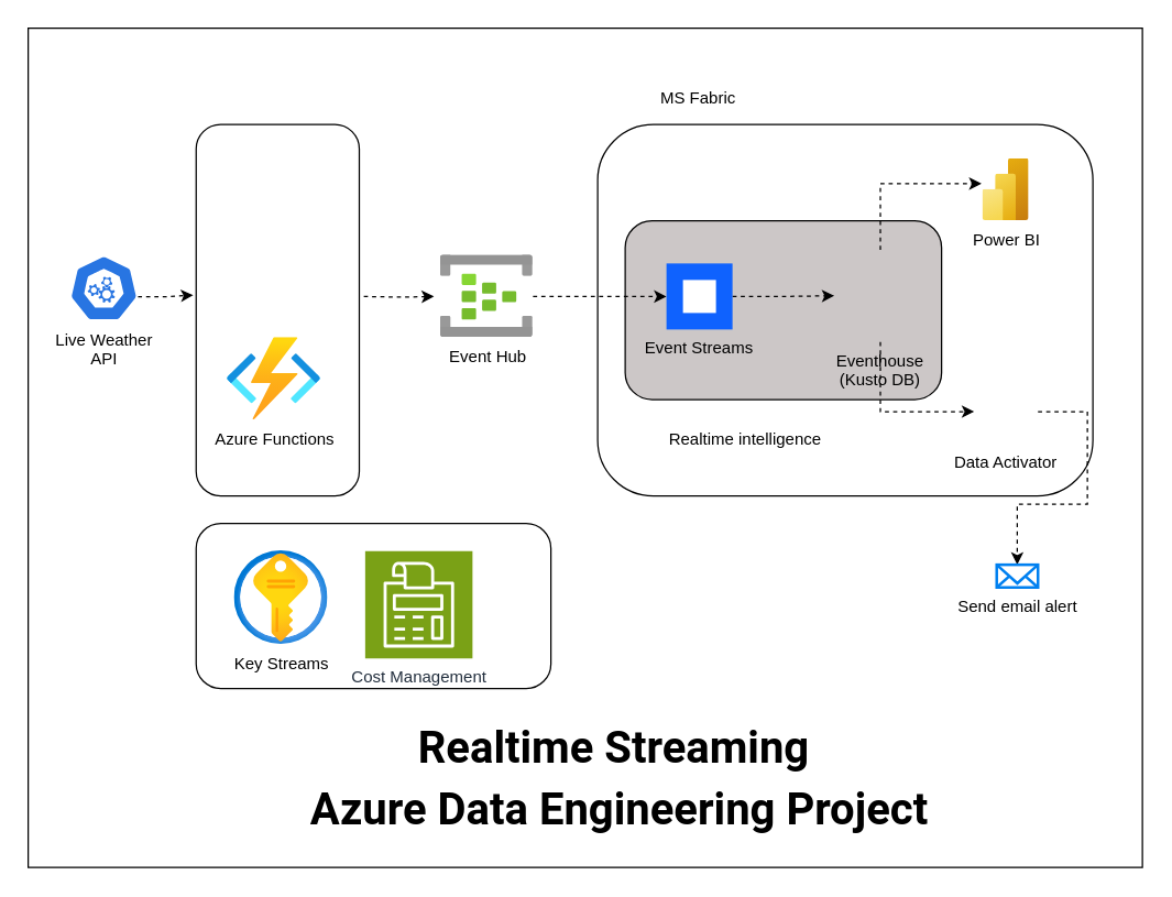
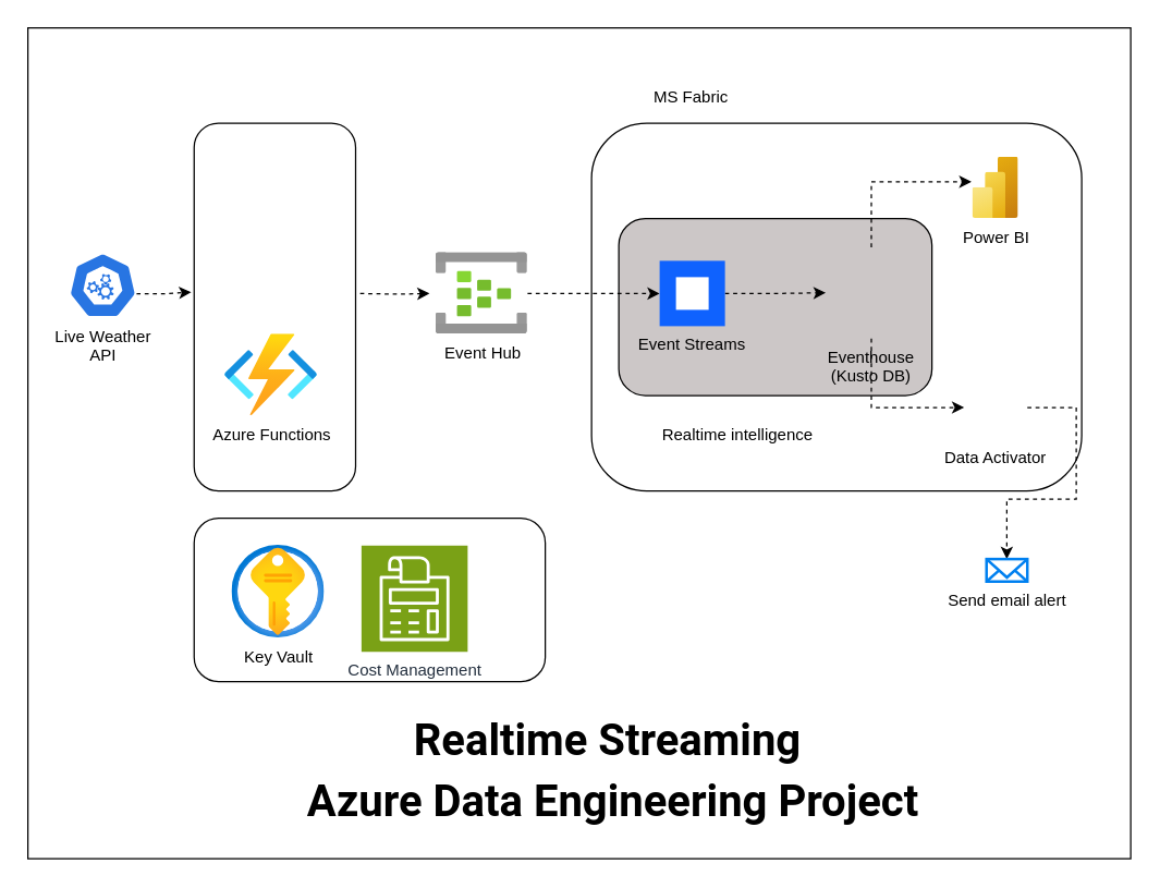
  <mxCell id="0" />
  <mxCell id="1" parent="0" />
  <mxCell id="2" value="" style="rounded=0;whiteSpace=wrap;html=1;" parent="1" vertex="1"><mxGeometry width="810" height="610" as="geometry" x="20" y="20" /></mxCell>
  <mxCell id="3" value="" style="rounded=1;whiteSpace=wrap;html=1;" parent="1" vertex="1"><mxGeometry x="142.1" y="380" width="257.9" height="120" as="geometry" /></mxCell>
  <mxCell id="4" value="" style="rounded=1;whiteSpace=wrap;html=1;" parent="1" vertex="1"><mxGeometry x="434" y="90" width="360" height="269.94" as="geometry" /></mxCell>
  <mxCell id="5" value="" style="rounded=1;whiteSpace=wrap;html=1;fillColor=light-dark(#ccc7c7, #ededed);" parent="1" vertex="1"><mxGeometry x="454" y="159.94" width="230" height="130" as="geometry" /></mxCell>
  <mxCell id="6" value="" style="rounded=1;whiteSpace=wrap;html=1;" parent="1" vertex="1"><mxGeometry x="142.1" y="90" width="118.6" height="269.94" as="geometry" /></mxCell>
  <mxCell id="7" style="edgeStyle=orthogonalEdgeStyle;rounded=0;orthogonalLoop=1;jettySize=auto;html=1;exitX=0.995;exitY=0.63;exitDx=0;exitDy=0;exitPerimeter=0;dashed=1;" parent="1" source="8" edge="1"><mxGeometry relative="1" as="geometry"><mxPoint x="140" y="214" as="targetPoint" /></mxGeometry></mxCell>
  <mxCell id="8" value="Live Weather&lt;div&gt;API&lt;/div&gt;" style="aspect=fixed;sketch=0;html=1;dashed=0;whitespace=wrap;verticalLabelPosition=bottom;verticalAlign=top;fillColor=#2875E2;strokeColor=#ffffff;points=[[0.005,0.63,0],[0.1,0.2,0],[0.9,0.2,0],[0.5,0,0],[0.995,0.63,0],[0.72,0.99,0],[0.5,1,0],[0.28,0.99,0]];shape=mxgraph.kubernetes.icon2;prIcon=api" parent="1" vertex="1"><mxGeometry x="50" y="185" width="50" height="48" as="geometry" /></mxCell>
  <mxCell id="9" value="Azure Functions" style="image;aspect=fixed;html=1;points=[];align=center;fontSize=12;image=img/lib/azure2/compute/Function_Apps.svg;" parent="1" vertex="1"><mxGeometry x="164.8" y="245" width="68" height="60" as="geometry" /></mxCell>
  <mxCell id="10" style="edgeStyle=orthogonalEdgeStyle;rounded=0;orthogonalLoop=1;jettySize=auto;html=1;entryX=0;entryY=0.5;entryDx=0;entryDy=0;dashed=1;" parent="1" source="11" target="14" edge="1"><mxGeometry relative="1" as="geometry" /></mxCell>
  <mxCell id="11" value="Event Hub" style="image;aspect=fixed;html=1;points=[];align=center;fontSize=12;image=img/lib/azure2/analytics/Event_Hubs.svg;" parent="1" vertex="1"><mxGeometry x="320" y="185" width="67" height="60" as="geometry" /></mxCell>
  <mxCell id="12" style="edgeStyle=orthogonalEdgeStyle;rounded=0;orthogonalLoop=1;jettySize=auto;html=1;entryX=-0.075;entryY=0.5;entryDx=0;entryDy=0;entryPerimeter=0;dashed=1;" parent="1" target="11" edge="1"><mxGeometry relative="1" as="geometry"><mxPoint x="264" y="215" as="sourcePoint" /></mxGeometry></mxCell>
  <mxCell id="13" style="edgeStyle=orthogonalEdgeStyle;rounded=0;orthogonalLoop=1;jettySize=auto;html=1;exitX=1;exitY=0.5;exitDx=0;exitDy=0;entryX=0;entryY=0.5;entryDx=0;entryDy=0;dashed=1;" parent="1" source="14" target="17" edge="1"><mxGeometry relative="1" as="geometry" /></mxCell>
  <mxCell id="14" value="Event Streams" style="shape=rect;fillColor=#0F62FE;aspect=fixed;resizable=0;labelPosition=center;verticalLabelPosition=bottom;align=center;verticalAlign=top;strokeColor=none;fontSize=12;" parent="1" vertex="1"><mxGeometry x="484" y="191" width="48" height="48" as="geometry" /></mxCell>
  <mxCell id="15" value="" style="fillColor=#ffffff;strokeColor=none;dashed=0;outlineConnect=0;html=1;labelPosition=center;verticalLabelPosition=bottom;verticalAlign=top;part=1;movable=0;resizable=0;rotatable=0;shape=mxgraph.ibm_cloud.ibm-cloud--event-streams" parent="14" vertex="1"><mxGeometry width="24" height="24" relative="1" as="geometry"><mxPoint x="12" y="12" as="offset" /></mxGeometry></mxCell>
  <mxCell id="16" style="edgeStyle=orthogonalEdgeStyle;rounded=0;orthogonalLoop=1;jettySize=auto;html=1;exitX=0.5;exitY=1;exitDx=0;exitDy=0;entryX=0;entryY=0.5;entryDx=0;entryDy=0;dashed=1;" parent="1" source="17" target="21" edge="1"><mxGeometry relative="1" as="geometry" /></mxCell>
  <mxCell id="17" value="Eventhouse&#10;(Kusto DB)" style="shape=image;verticalLabelPosition=bottom;labelBackgroundColor=none;verticalAlign=top;aspect=fixed;imageAspect=0;image=https://debruyn.dev/2024/all-microsoft-fabric-icons-for-diagramming/kql_database.png;" parent="1" vertex="1"><mxGeometry x="606" y="181" width="67" height="67" as="geometry" /></mxCell>
  <mxCell id="18" value="Realtime intelligence" style="shape=image;html=1;verticalAlign=top;verticalLabelPosition=bottom;labelBackgroundColor=#ffffff;imageAspect=0;aspect=fixed;image=https://cdn1.iconfinder.com/data/icons/cloud-72/64/speed-real-time-cloud-information-computing-process-128.png;clipPath=inset(14.06% 2.34% 15.63% 1.56%);" parent="1" vertex="1"><mxGeometry x="510" y="259.63" width="62" height="45.366" as="geometry" /></mxCell>
  <mxCell id="19" value="Power BI" style="image;aspect=fixed;html=1;points=[];align=center;fontSize=12;image=img/lib/azure2/analytics/Power_BI_Embedded.svg;" parent="1" vertex="1"><mxGeometry x="714" y="114.94" width="33.75" height="45" as="geometry" /></mxCell>
  <mxCell id="20" style="edgeStyle=orthogonalEdgeStyle;rounded=0;orthogonalLoop=1;jettySize=auto;html=1;exitX=1;exitY=0.5;exitDx=0;exitDy=0;dashed=1;" parent="1" source="21" target="27" edge="1"><mxGeometry relative="1" as="geometry"><Array as="points"><mxPoint x="790" y="299" /><mxPoint x="790" y="366" /><mxPoint x="739" y="366" /></Array></mxGeometry></mxCell>
  <mxCell id="21" value="Data Activator" style="shape=image;verticalLabelPosition=bottom;labelBackgroundColor=default;verticalAlign=top;aspect=fixed;imageAspect=0;image=https://www.comset.co.uk/wp-content/uploads/2024/01/data-activator-1200x1200.png;" parent="1" vertex="1"><mxGeometry x="707.68" y="275.54" width="46.4" height="46.4" as="geometry" /></mxCell>
  <mxCell id="22" value="MS Fabric" style="shape=image;verticalLabelPosition=top;labelBackgroundColor=default;verticalAlign=bottom;aspect=fixed;imageAspect=0;image=https://ebisgroup.com/wp-content/uploads/2024/12/microsoft-fabric-1024x538.png;clipPath=inset(6.33% 25.67% 5.7% 26.33%);labelPosition=center;align=center;" parent="1" vertex="1"><mxGeometry x="484" y="80" width="46.49" height="44.88" as="geometry" /></mxCell>
  <mxCell id="23" style="edgeStyle=orthogonalEdgeStyle;rounded=0;orthogonalLoop=1;jettySize=auto;html=1;entryX=-0.03;entryY=0.401;entryDx=0;entryDy=0;entryPerimeter=0;exitX=0.5;exitY=0;exitDx=0;exitDy=0;dashed=1;" parent="1" source="17" target="19" edge="1"><mxGeometry relative="1" as="geometry" /></mxCell>
  <mxCell id="24" value="&lt;h1 style=&quot;background-image: initial; background-position: initial; background-size: initial; background-repeat: initial; background-attachment: initial; background-origin: initial; background-clip: initial; margin: 0px; padding: 0px; border: 0px; word-break: break-word; font-family: Roboto, Arial, sans-serif; font-size: 2rem; line-height: 2.8rem; overflow: hidden; max-height: 5.6rem; -webkit-line-clamp: 2; display: -webkit-box; -webkit-box-orient: vertical; text-overflow: ellipsis;&quot; class=&quot;style-scope ytd-watch-metadata&quot;&gt;Realtime Streaming&amp;nbsp;&lt;/h1&gt;&lt;h1 class=&quot;style-scope ytd-watch-metadata&quot; style=&quot;margin: 0px; padding: 0px; border: 0px; background-image: initial; background-position: initial; background-size: initial; background-repeat: initial; background-attachment: initial; background-origin: initial; background-clip: initial; word-break: break-word; font-family: Roboto, Arial, sans-serif; font-size: 2rem; line-height: 2.8rem; overflow: hidden; max-height: 5.6rem; -webkit-line-clamp: 2; display: -webkit-box; -webkit-box-orient: vertical; text-overflow: ellipsis;&quot;&gt;Azure Data Engineering Project&lt;/h1&gt;" style="text;html=1;align=center;verticalAlign=middle;whiteSpace=wrap;rounded=0;fontColor=default;labelBackgroundColor=none;" parent="1" vertex="1"><mxGeometry x="160" y="520" width="580" height="90" as="geometry" /></mxCell>
- <mxCell id="25" value="Key Streams" style="image;aspect=fixed;html=1;points=[];align=center;fontSize=12;image=img/lib/azure2/security/Key_Vaults.svg;" parent="1" vertex="1"><mxGeometry x="170" y="400" width="68" height="68" as="geometry" /></mxCell>
+ <mxCell id="25" value="Key Vault" style="image;aspect=fixed;html=1;points=[];align=center;fontSize=12;image=img/lib/azure2/security/Key_Vaults.svg;" parent="1" vertex="1"><mxGeometry x="170" y="400" width="68" height="68" as="geometry" /></mxCell>
  <mxCell id="26" value="Cost Management" style="sketch=0;points=[[0,0,0],[0.25,0,0],[0.5,0,0],[0.75,0,0],[1,0,0],[0,1,0],[0.25,1,0],[0.5,1,0],[0.75,1,0],[1,1,0],[0,0.25,0],[0,0.5,0],[0,0.75,0],[1,0.25,0],[1,0.5,0],[1,0.75,0]];outlineConnect=0;fontColor=#232F3E;fillColor=#7AA116;strokeColor=#ffffff;dashed=0;verticalLabelPosition=bottom;verticalAlign=top;align=center;html=1;fontSize=12;fontStyle=0;aspect=fixed;shape=mxgraph.aws4.resourceIcon;resIcon=mxgraph.aws4.cost_management;" parent="1" vertex="1"><mxGeometry x="265" y="400" width="78" height="78" as="geometry" /></mxCell>
  <mxCell id="27" value="Send email alert" style="html=1;verticalLabelPosition=bottom;align=center;labelBackgroundColor=#ffffff;verticalAlign=top;strokeWidth=2;strokeColor=#0080F0;shadow=0;dashed=0;shape=mxgraph.ios7.icons.mail;" parent="1" vertex="1"><mxGeometry x="724.08" y="410" width="30" height="16.5" as="geometry" /></mxCell>
